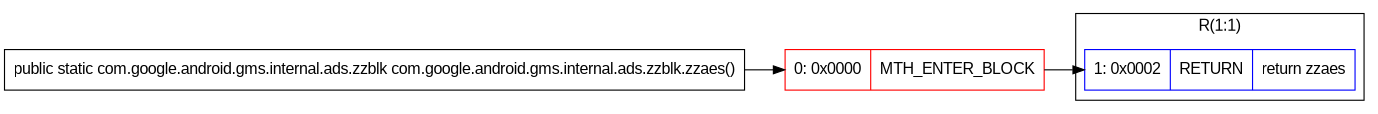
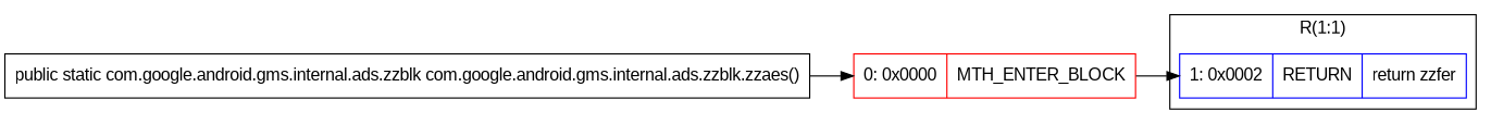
  digraph {
    rankdir=LR
    fontname="Liberation Sans"
    node [shape=record fontname="Liberation Sans"]
    edge [fontname="Liberation Sans"]
-   n1 [color=blue label="{1\:\ 0x0002|RETURN\l|return zzaes\l}"]
+   n1 [color=blue label="{1\:\ 0x0002|RETURN\l|return zzfer\l}"]
    n2 [color=red label="{0\:\ 0x0000|MTH_ENTER_BLOCK\l}"]
    n3 [label="{public static com.google.android.gms.internal.ads.zzblk com.google.android.gms.internal.ads.zzblk.zzaes() }"]
    subgraph cluster_1 {
      label="R(1:1)"
      n1
    }
    n2 -> n1
    n3 -> n2
  }
